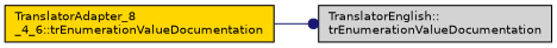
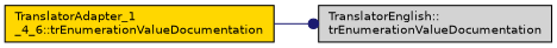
  digraph {
    rankdir=LR
    node [color=black fontname=Helvetica fontsize=10 shape=record style=filled]
-   n1 [fillcolor=gold fontcolor=black height=0.2 label="TranslatorAdapter_8\l_4_6::trEnumerationValueDocumentation" width=0.4]
+   n1 [fillcolor=gold fontcolor=black height=0.2 label="TranslatorAdapter_1\l_4_6::trEnumerationValueDocumentation" width=0.4]
    n2 [fillcolor=lightgrey height=0.2 label="TranslatorEnglish::\ltrEnumerationValueDocumentation" width=0.4]
    n1 -> n2 [color=midnightblue fontname=Helvetica fontsize=10 labelfontname=Helvetica labelfontsize=10 style=solid arrowhead=dot]
  }
